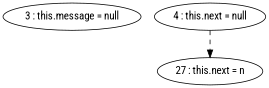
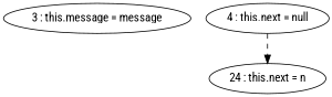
  digraph {
    fontname="Roboto Condensed"
    node [fontname="Roboto Condensed"]
-   "3 : this.message = null"
+   "3 : this.message = null" [label="3 : this.message = message"]
    "4 : this.next = null"
-   "24 : this.next = n" [label="27 : this.next = n"]
+   "24 : this.next = n"
    "4 : this.next = null" -> "24 : this.next = n" [style=dashed fontname="Roboto Condensed"]
  }
